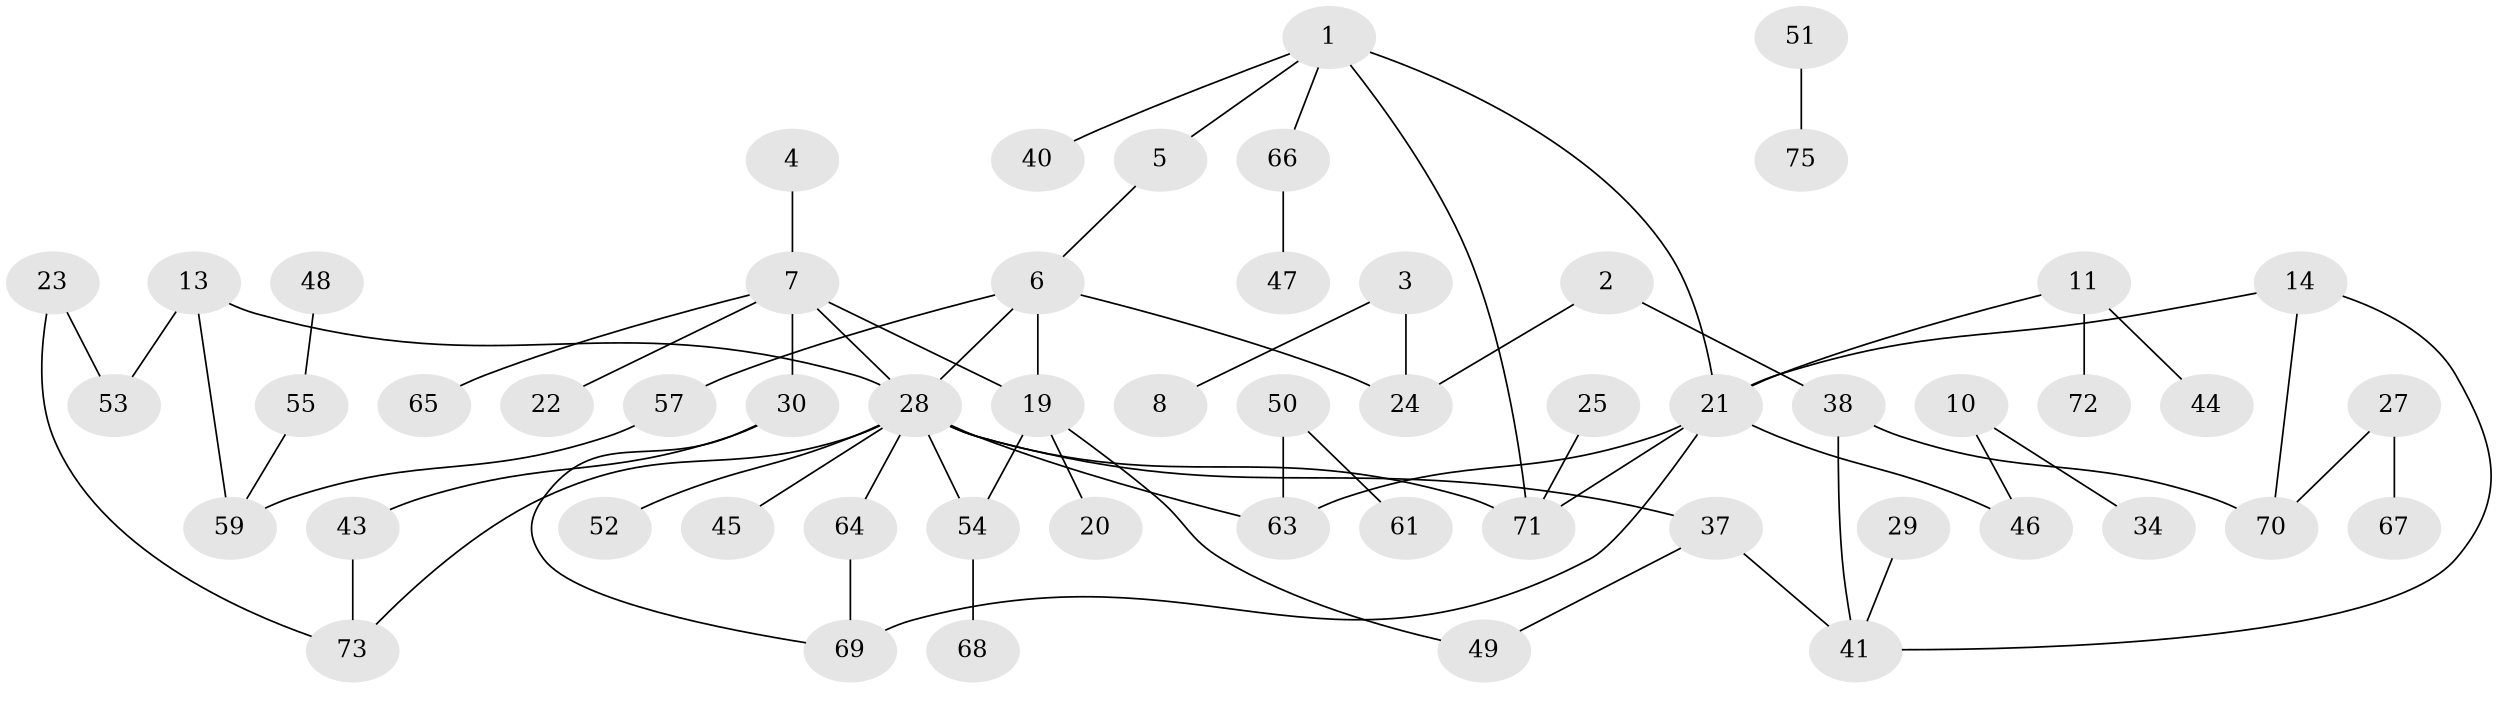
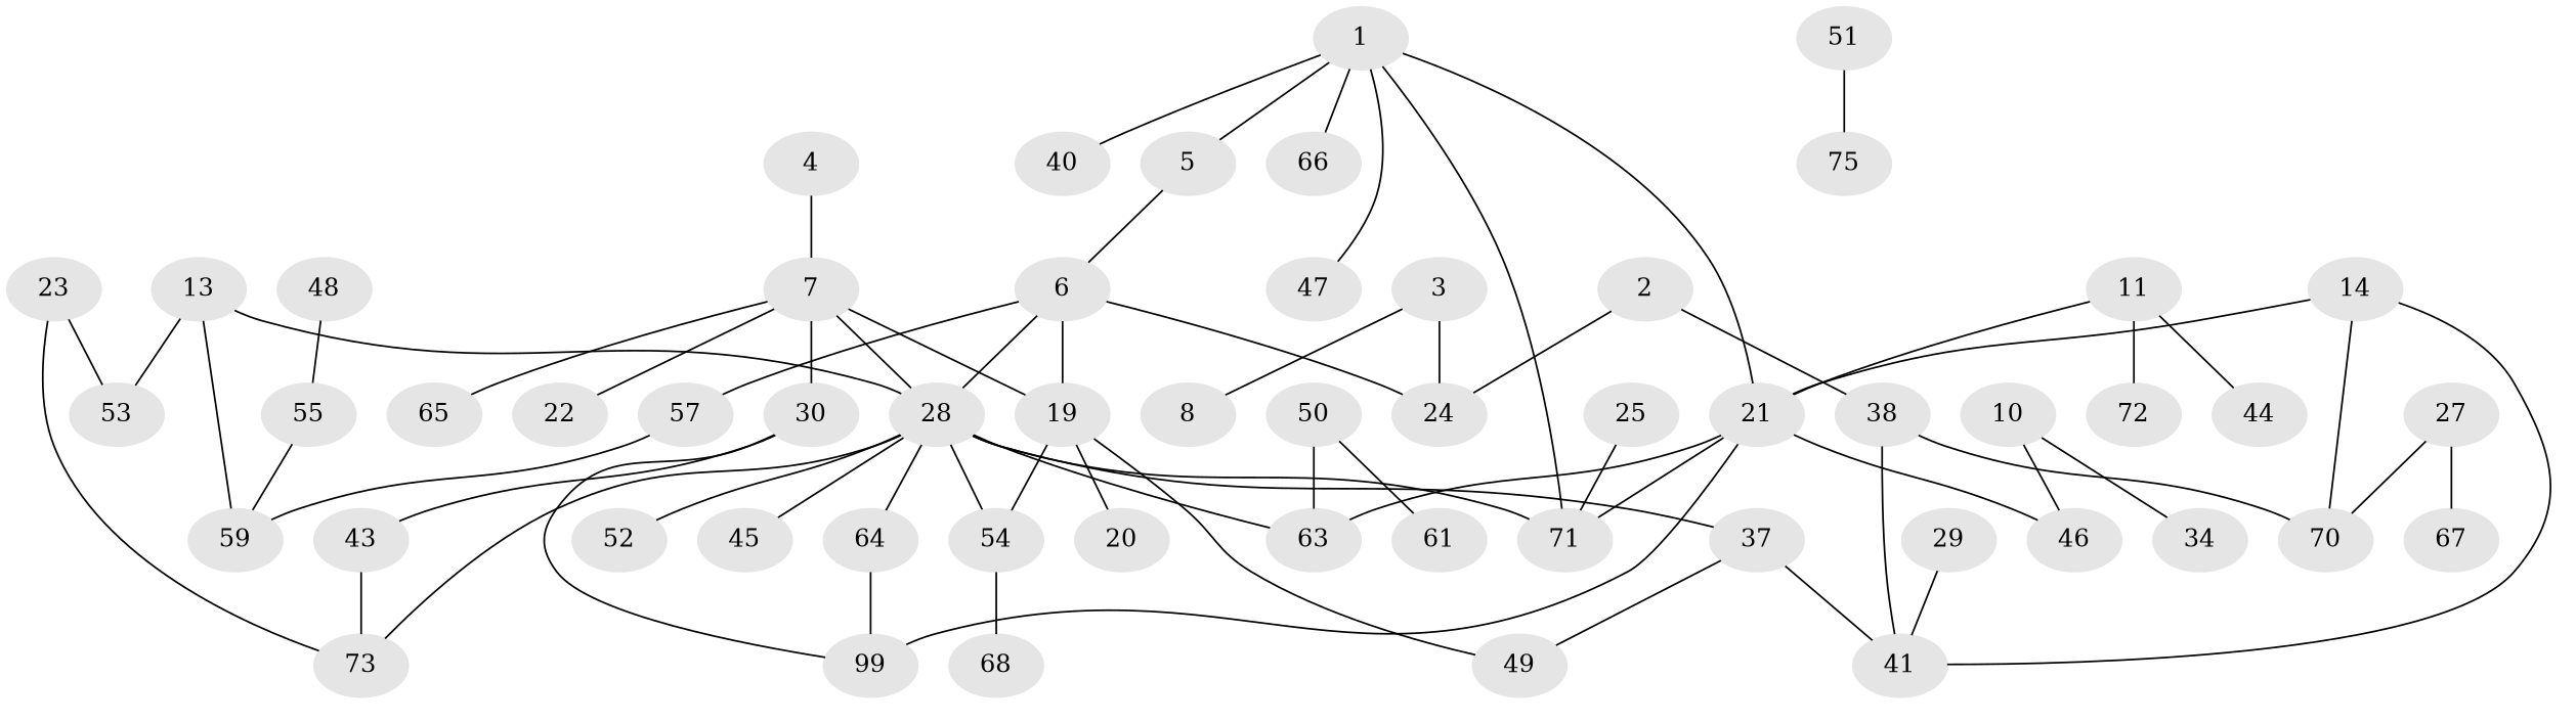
  graph {
    node [color=gray90 style=filled]
    edge [weight=1.0]
    1
    5
    21
    40
    47
    66
    71
    6
    46
    63
-   69
+   69 [label=99]
    2
    24
    38
    41
    70
    3
    8
    4
    7
    19
    28
    22
    30
    65
    57
    20
    49
    54
    73
    37
    45
    52
    64
    59
    43
    10
    34
    11
    44
    72
    13
    53
    14
    68
    23
    25
    27
    67
    29
    48
    55
    50
    61
    51
    75
    1 -- 5
    1 -- 21
    1 -- 40
-   66 -- 47
+   1 -- 47
    1 -- 66
    1 -- 71
    5 -- 6
    21 -- 71
    21 -- 46
    21 -- 63
    21 -- 69
    6 -- 24
    6 -- 19
    6 -- 28
    6 -- 57
    2 -- 24
    2 -- 38
    38 -- 41
    38 -- 70
    3 -- 24
    3 -- 8
    4 -- 7
    7 -- 19
    7 -- 28
    7 -- 22
    7 -- 30 [weight=2.0]
    7 -- 65
    19 -- 20
    19 -- 49
    19 -- 54
    28 -- 71
    28 -- 63
    28 -- 54
    28 -- 73
    28 -- 37
    28 -- 45
    28 -- 52
    28 -- 64
    30 -- 69
    30 -- 43
    57 -- 59
    54 -- 68
    37 -- 41
    37 -- 49
    64 -- 69
    43 -- 73
    10 -- 46
    10 -- 34
    11 -- 21
    11 -- 44
    11 -- 72
    13 -- 28
    13 -- 59
    13 -- 53
    14 -- 21
    14 -- 41
    14 -- 70
    23 -- 73
    23 -- 53
    25 -- 71
    27 -- 70
    27 -- 67
    29 -- 41
    48 -- 55
    55 -- 59
    50 -- 63
    50 -- 61
    51 -- 75
  }
